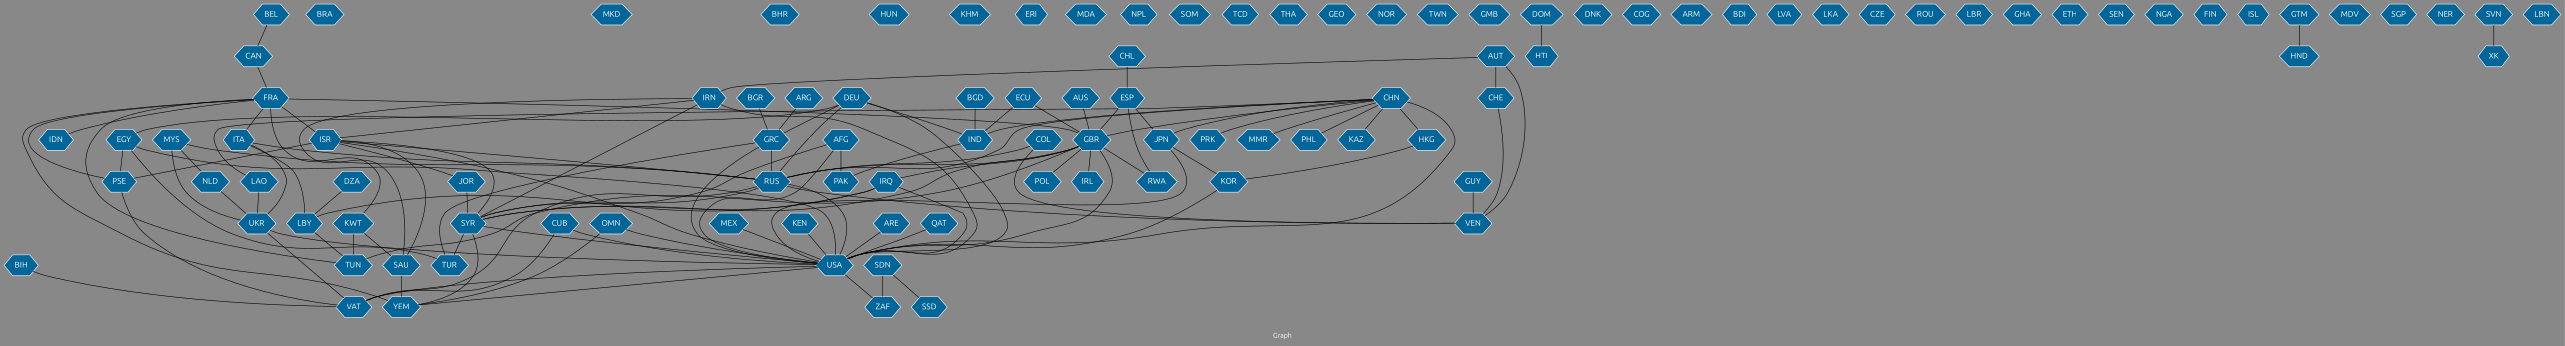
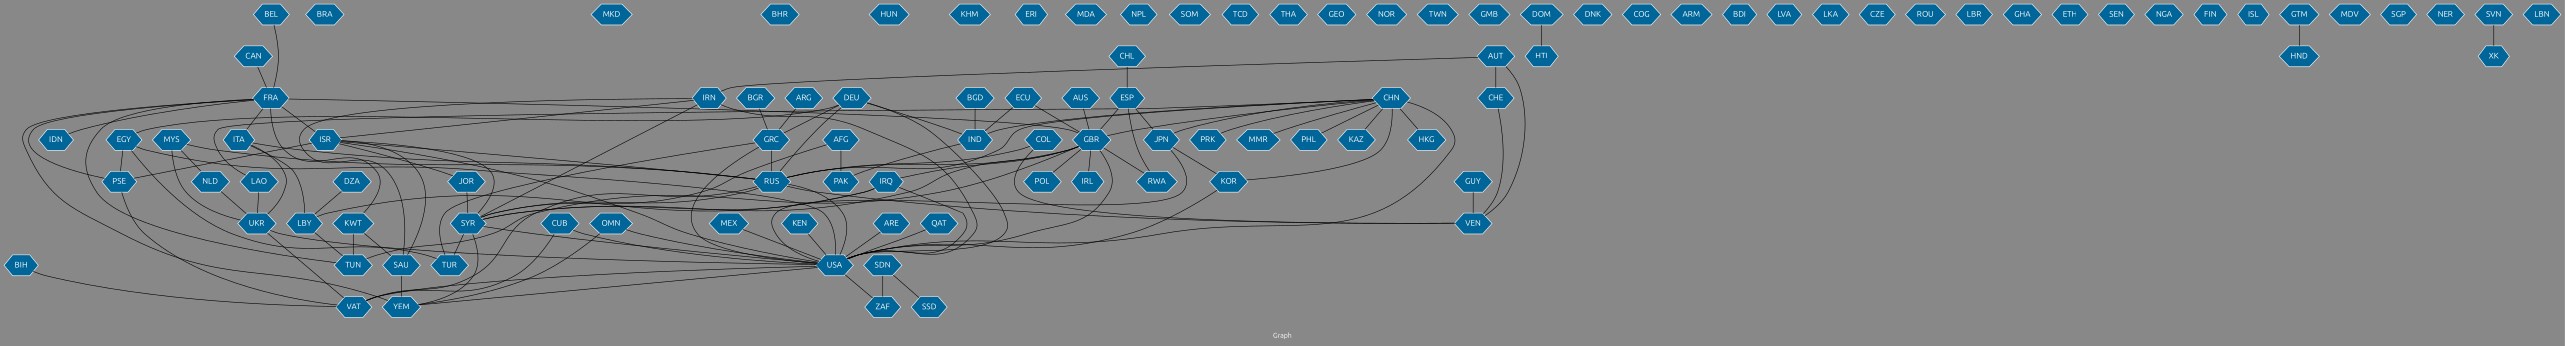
  graph {
    bgcolor="#888888"
    fontcolor=white
    fontname=Ubuntu
    fontsize=12
    label="Graph"
    node [color=white fillcolor="#006699" fontcolor=white fontname=Ubuntu shape=hexagon style=filled]
    edge [arrowhead=open color=black fontcolor=white fontname=Ubuntu fontsize=12 weight=1]
    n1 [label=PSE]
    n2 [label=VAT]
    n3 [label=GRC]
    n4 [label=USA]
    n5 [label=TUR]
    n6 [label=RUS]
    n7 [label=YEM]
    n8 [label=ZAF]
    n9 [label=SYR]
    n10 [label=VEN]
    n11 [label=DEU]
    n12 [label=EGY]
    n13 [label=IND]
    n14 [label=PAK]
    n15 [label=PRK]
    n16 [label=JPN]
    n17 [label=KOR]
    n18 [label=BRA]
    n19 [label=TUN]
    n20 [label=FRA]
    n21 [label=ISR]
    n22 [label=GBR]
    n23 [label=KWT]
    n24 [label=ITA]
    n25 [label=IDN]
    n26 [label=SAU]
    n27 [label=JOR]
    n28 [label=IRQ]
    n29 [label=IRL]
    n30 [label=POL]
    n31 [label=RWA]
    n32 [label=LBY]
    n33 [label=UKR]
    n34 [label=MEX]
    n35 [label=COL]
    n36 [label=CHN]
    n37 [label=HKG]
    n38 [label=MMR]
    n39 [label=PHL]
    n40 [label=KAZ]
    n41 [label=LAO]
    n42 [label=MKD]
    n43 [label=KEN]
    n44 [label=CAN]
    n45 [label=BHR]
    n46 [label=ARG]
    n47 [label=AFG]
    n48 [label=HUN]
    n49 [label=BIH]
    n50 [label=KHM]
    n51 [label=IRN]
    n52 [label=ARE]
    n53 [label=ERI]
    n54 [label=MDA]
    n55 [label=NPL]
    n56 [label=MYS]
    n57 [label=NLD]
    n58 [label=ESP]
    n59 [label=SOM]
    n60 [label=SDN]
    n61 [label=SSD]
    n62 [label=TCD]
    n63 [label=BEL]
    n64 [label=THA]
    n65 [label=GEO]
    n66 [label=CHE]
    n67 [label=NOR]
    n68 [label=TWN]
    n69 [label=GMB]
    n70 [label=BGD]
    n71 [label=HTI]
    n72 [label=DOM]
    n73 [label=QAT]
    n74 [label=AUS]
    n75 [label=DNK]
    n76 [label=COG]
    n77 [label=ARM]
    n78 [label=BGR]
    n79 [label=BDI]
    n80 [label=LVA]
    n81 [label=LKA]
    n82 [label=CZE]
    n83 [label=ROU]
    n84 [label=CUB]
    n85 [label=AUT]
    n86 [label=LBR]
    n87 [label=ECU]
    n88 [label=GHA]
    n89 [label=ETH]
    n90 [label=SEN]
    n91 [label=NGA]
    n92 [label=GUY]
    n93 [label=FIN]
    n94 [label=ISL]
    n95 [label=DZA]
    n96 [label=HND]
    n97 [label=GTM]
    n98 [label=MDV]
    n99 [label=SGP]
    n100 [label=NER]
    n101 [label=OMN]
    n102 [label=CHL]
    n103 [label=SVN]
    n104 [label=XK]
    n105 [label=LBN]
    n1 -- n2
    n3 -- n4
    n3 -- n5
    n3 -- n6 [weight=2]
    n4 -- n2 [weight=3]
    n4 -- n7 [weight=3]
    n4 -- n8 [weight=2]
    n6 -- n2
    n6 -- n4 [weight=5]
    n6 -- n9
    n6 -- n10
    n9 -- n4 [weight=2]
    n9 -- n5 [weight=3]
    n9 -- n7
    n11 -- n3 [weight=3]
    n11 -- n4 [weight=4]
    n11 -- n6 [weight=3]
    n11 -- n12 [weight=2]
    n11 -- n13
    n12 -- n1 [weight=2]
    n12 -- n4 [weight=2]
    n12 -- n5
    n13 -- n14 [weight=4]
    n16 -- n4
    n16 -- n17 [weight=3]
    n17 -- n4
    n20 -- n1 [weight=5]
    n20 -- n7 [weight=2]
    n20 -- n19 [weight=2]
    n20 -- n21 [weight=8]
    n20 -- n22 [weight=2]
    n20 -- n23 [weight=2]
    n20 -- n24
    n20 -- n25
    n21 -- n1 [weight=50]
    n21 -- n4 [weight=7]
    n21 -- n6
    n21 -- n9 [weight=3]
    n21 -- n26
    n21 -- n27 [weight=2]
    n22 -- n4 [weight=4]
    n22 -- n6 [weight=3]
    n22 -- n9 [weight=2]
    n22 -- n19 [weight=6]
    n22 -- n28
    n22 -- n29
    n22 -- n30 [weight=2]
    n22 -- n31 [weight=2]
    n23 -- n19 [weight=2]
    n23 -- n26
    n24 -- n6 [weight=2]
    n24 -- n32
    n24 -- n33 [weight=2]
    n26 -- n7 [weight=5]
    n27 -- n9
    n28 -- n4 [weight=5]
    n28 -- n9 [weight=2]
    n28 -- n32 [weight=2]
    n32 -- n19 [weight=2]
    n33 -- n2
    n33 -- n4 [weight=2]
    n34 -- n4
    n35 -- n6
    n35 -- n10
    n36 -- n4
    n36 -- n6 [weight=2]
    n36 -- n13 [weight=2]
    n36 -- n15
    n36 -- n16
    n36 -- n22 [weight=2]
    n36 -- n37 [weight=12]
    n36 -- n38
    n36 -- n39 [weight=2]
    n36 -- n40
    n36 -- n41
-   n37 -- n17
+   n36 -- n17
    n41 -- n33 [weight=11]
    n43 -- n4
    n44 -- n20
    n46 -- n3
-   n47 -- n4
    n47 -- n9
    n47 -- n14
    n49 -- n2 [weight=2]
    n51 -- n4 [weight=5]
    n51 -- n9
    n51 -- n21 [weight=2]
    n51 -- n26
    n52 -- n4
    n56 -- n6
    n56 -- n33 [weight=2]
    n56 -- n57
    n57 -- n33
    n58 -- n16 [weight=2]
    n58 -- n22 [weight=2]
    n58 -- n31 [weight=2]
    n60 -- n8 [weight=11]
    n60 -- n61 [weight=6]
-   n63 -- n44
+   n63 -- n20
    n66 -- n10
    n70 -- n13 [weight=2]
    n72 -- n71 [weight=9]
    n73 -- n4
    n74 -- n22
    n78 -- n3 [weight=2]
    n84 -- n2
    n84 -- n4 [weight=5]
    n85 -- n10
    n85 -- n51
    n85 -- n66
    n87 -- n13 [weight=2]
    n87 -- n22
    n92 -- n10
    n95 -- n32 [weight=5]
    n97 -- n96
    n101 -- n4
    n101 -- n7
    n102 -- n58
    n103 -- n104
  }
